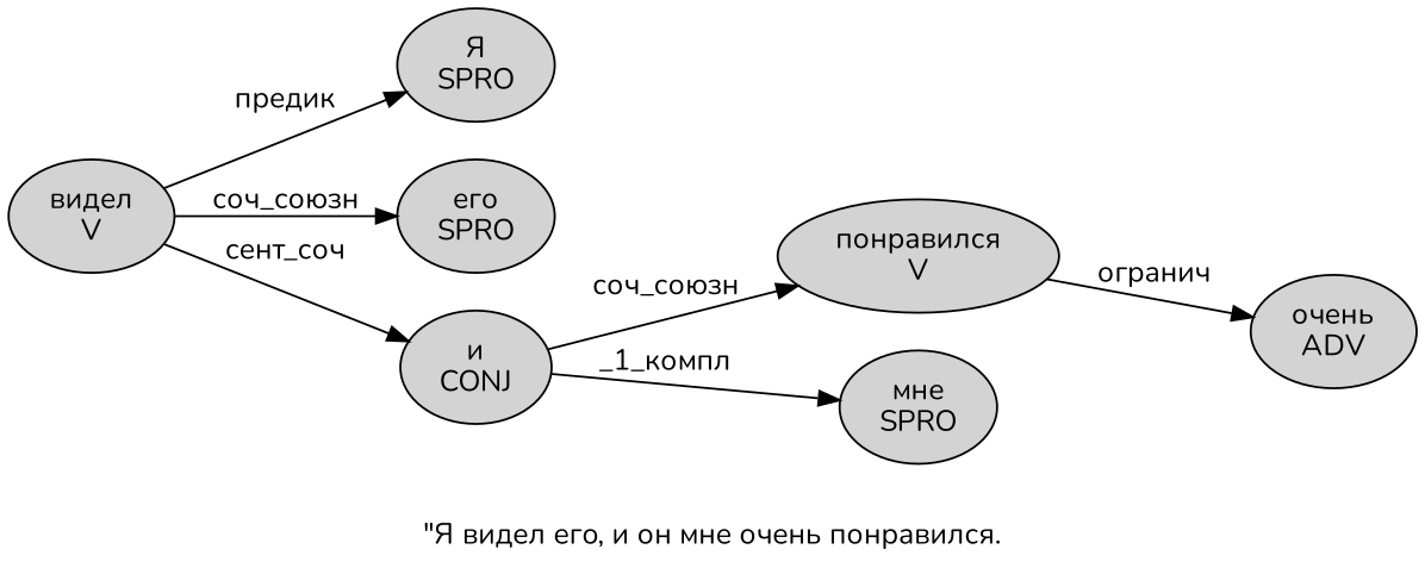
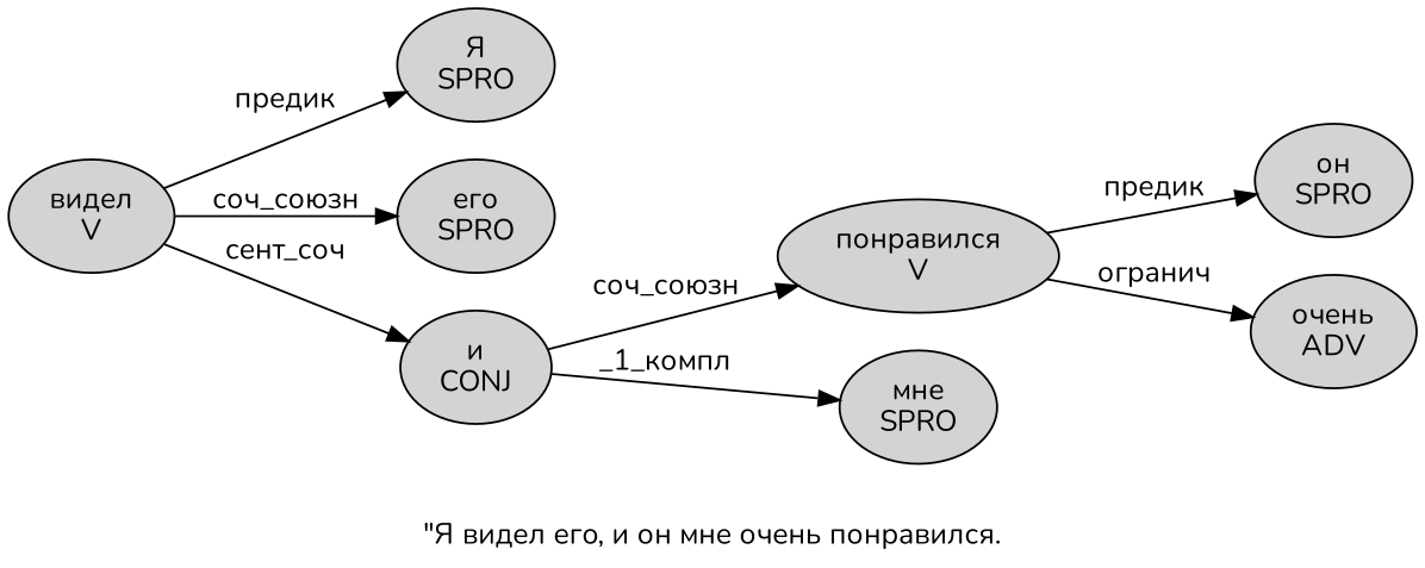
  digraph {
    fontname=Nunito
    label="\"Я видел его, и он мне очень понравился."
    rankdir=LR
    node [fillcolor=lightgray fontname=Nunito penwidth=1 shape=ellipse style=filled]
    edge [fontname=Nunito]
    n1 [label="Я\nSPRO"]
    n2 [label="видел\nV"]
    n3 [label="его\nSPRO"]
    n4 [label="и\nCONJ"]
    n5 [label="понравился\nV"]
    n6 [label="мне\nSPRO"]
+   n7 [label="он\nSPRO"]
    n8 [label="очень\nADV"]
    n2 -> n1 [label="предик"]
    n2 -> n3 [label="соч_союзн"]
    n2 -> n4 [label="сент_соч"]
    n4 -> n5 [label="соч_союзн"]
    n4 -> n6 [label="_1_компл"]
+   n5 -> n7 [label="предик"]
    n5 -> n8 [label="огранич"]
  }
